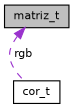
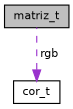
  digraph {
    node [color=black fontname=Helvetica fontsize=10 shape=record style=filled]
    n1 [fillcolor=grey75 fontcolor=black height=0.2 label=matriz_t width=0.4]
    n2 [fillcolor=white height=0.2 label=cor_t width=0.4]
-   n1 -> n2 [color=darkorchid3 dir=back fontname=Helvetica fontsize=10 label=" rgb" labelfontname=Helvetica labelfontsize=10 style=dashed]
+   n2 -> n1 [color=darkorchid3 dir=back fontname=Helvetica fontsize=10 label=" rgb" labelfontname=Helvetica labelfontsize=10 style=dashed]
  }
